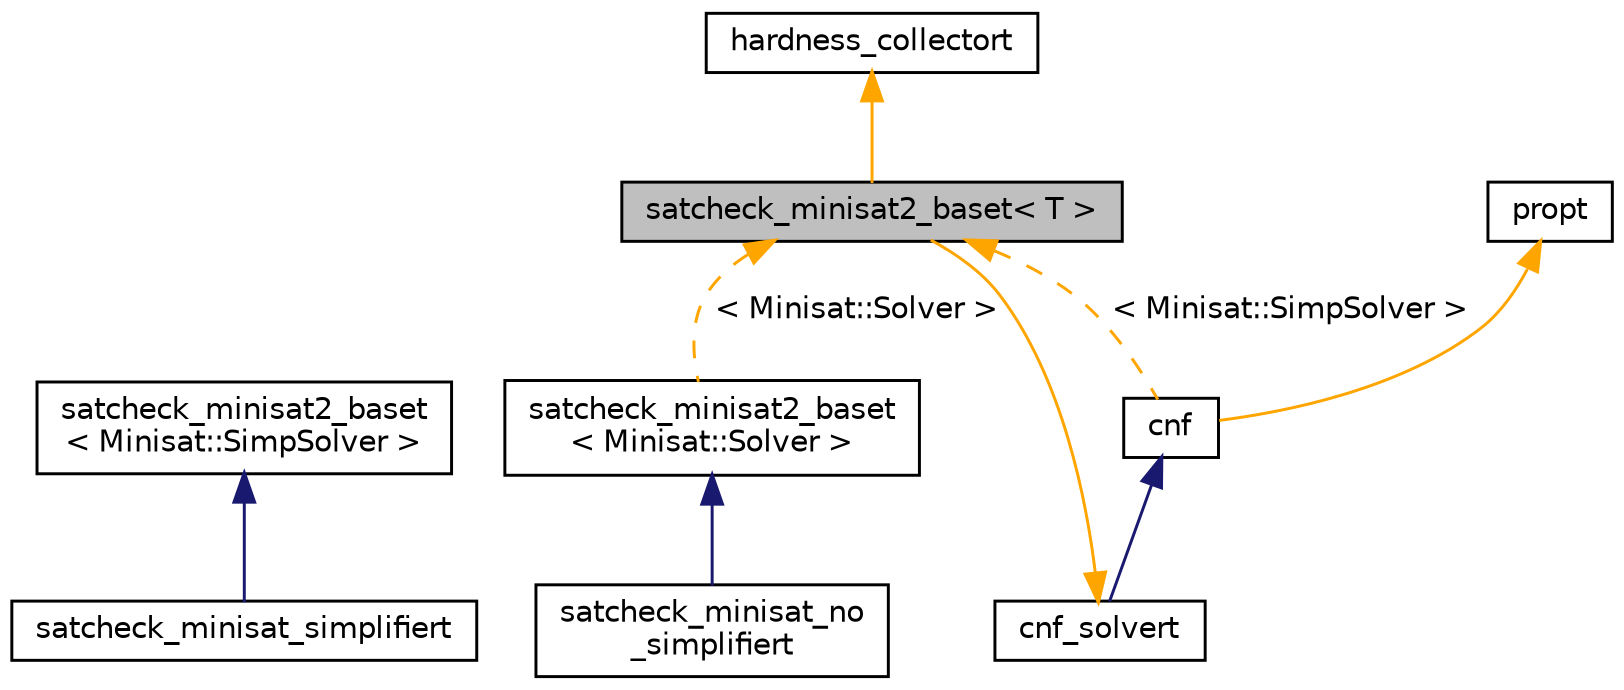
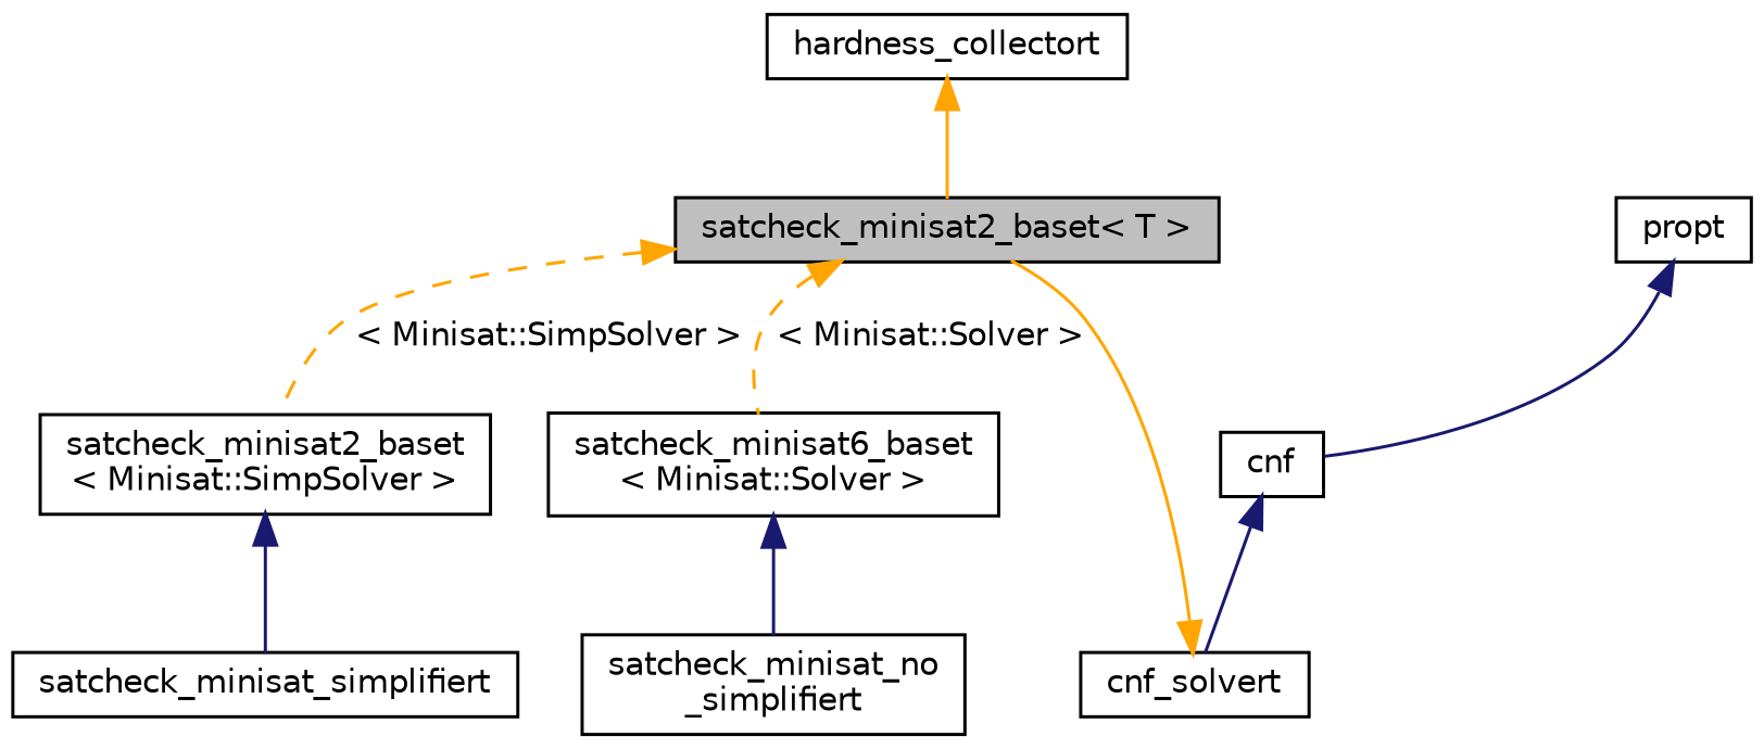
  digraph {
    rankdir=TB
    node [color=black fontname=Helvetica fontsize=10 shape=record]
    edge [color=orange dir=back fontname=Helvetica fontsize=10 labelfontname=Helvetica labelfontsize=10 style=solid]
    n1 [fillcolor=grey75 fontcolor=black height=0.2 label="satcheck_minisat2_baset\< T \>" style=filled width=0.4]
    n2 [height=0.2 label="satcheck_minisat2_baset\l\< Minisat::SimpSolver \>" width=0.4]
-   n3 [height=0.2 label="satcheck_minisat2_baset\l\< Minisat::Solver \>" width=0.4]
+   n3 [height=0.2 label="satcheck_minisat6_baset\l\< Minisat::Solver \>" width=0.4]
    n4 [height=0.2 label=satcheck_minisat_simplifiert width=0.4]
    n5 [height=0.2 label="satcheck_minisat_no\l_simplifiert" width=0.4]
    n6 [height=0.2 label=cnf_solvert width=0.4]
    n7 [height=0.2 label=cnf width=0.4]
    n8 [height=0.2 label=propt width=0.4]
    n9 [height=0.2 label=hardness_collectort width=0.4]
-   n1 -> n7 [label=" \< Minisat::SimpSolver \>" style=dashed]
+   n1 -> n2 [label=" \< Minisat::SimpSolver \>" style=dashed]
    n1 -> n3 [label=" \< Minisat::Solver \>" style=dashed]
    n2 -> n4 [color=midnightblue]
    n3 -> n5 [color=midnightblue]
    n6 -> n1
    n7 -> n6 [color=midnightblue]
-   n8 -> n7
+   n8 -> n7 [color=midnightblue]
    n9 -> n1
  }
